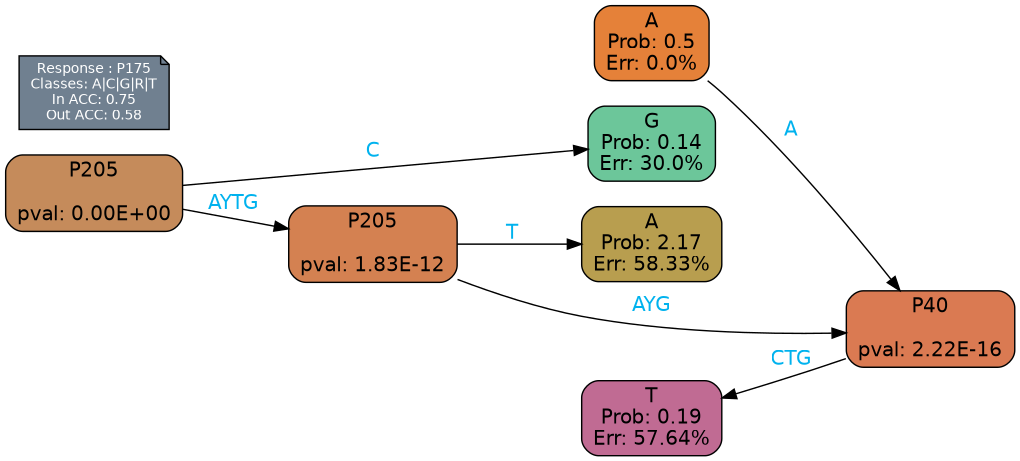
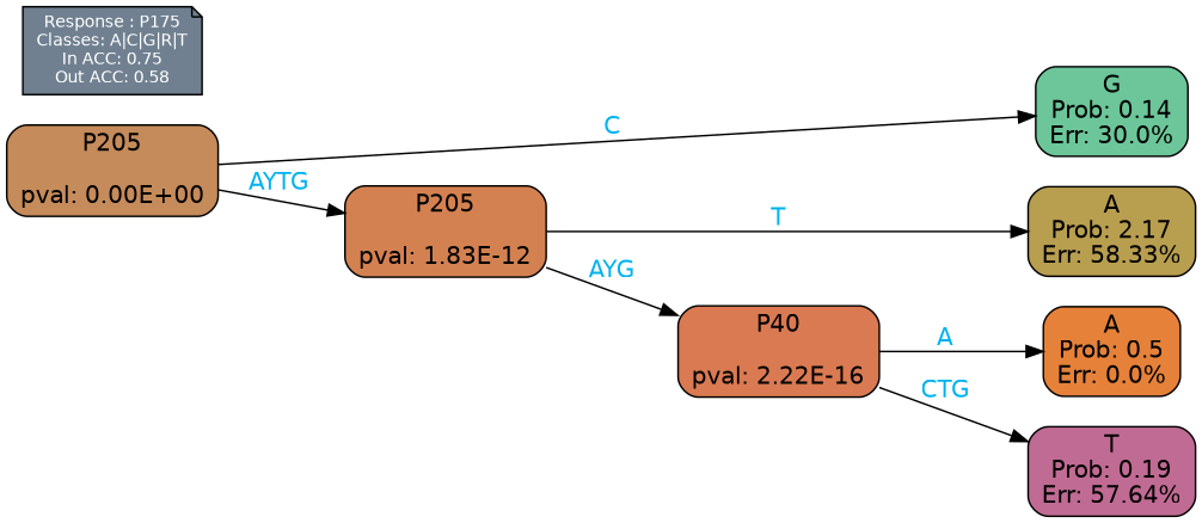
  digraph {
    rankdir=LR
    ranksep=equally
    splines=polylines
    node [color=black fontname=helvetica shape=box style="filled, rounded"]
    edge [fontcolor=deepskyblue2 fontname=helvetica]
    n1 [fillcolor="#e58139" label="A\nProb: 0.5\nErr: 0.0%"]
    n2 [fillcolor="#c06b93" label="T\nProb: 0.19\nErr: 57.64%"]
    n3 [fillcolor="#b89e4f" label="A\nProb: 2.17\nErr: 58.33%"]
    n4 [fillcolor="#6cc69a" label="G\nProb: 0.14\nErr: 30.0%"]
    n5 [align=left fillcolor=slategray fontcolor=white fontsize=10 label="Response : P175\nClasses: A|C|G|R|T\nIn ACC: 0.75\nOut ACC: 0.58\n" shape=note style=filled]
    n6 [fillcolor="#c58b5b" label="P205\n\npval: 0.00E+00"]
    n7 [fillcolor="#d48151" label="P205\n\npval: 1.83E-12"]
    n8 [fillcolor="#da7a52" label="P40\n\npval: 2.22E-16"]
    subgraph sub_1 {
      rank=same
      n1
      n2
      n3
      n4
    }
    subgraph sub_2 {
      rank=same
      n5
      n6
    }
    n6 -> n4 [label=C]
    n6 -> n7 [label=AYTG]
    n7 -> n3 [label=T]
    n7 -> n8 [label=AYG]
-   n1 -> n8 [label=A]
+   n8 -> n1 [label=A]
    n8 -> n2 [label=CTG]
  }
